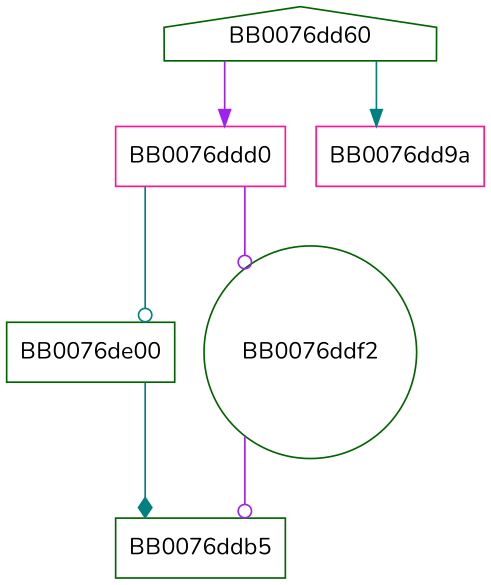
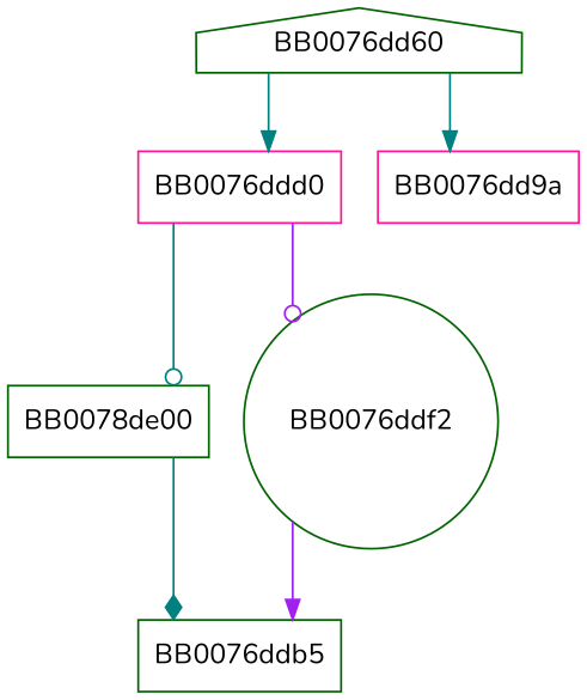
  digraph {
    fontname=Nunito
    splines=ortho
    node [color=darkgreen fontname=Nunito shape=box]
    edge [arrowhead=odot color=purple fontname=Nunito]
    BB0076dd60 [shape=house]
    BB0076ddd0 [color=deeppink]
    BB0076dd9a [color=deeppink]
-   BB0076de00
+   BB0076de00 [label=BB0078de00]
    BB0076ddf2 [shape=circle]
    BB0076ddb5
-   BB0076dd60 -> BB0076ddd0 [arrowhead=normal]
+   BB0076dd60 -> BB0076ddd0 [arrowhead=normal color=teal]
    BB0076dd60 -> BB0076dd9a [arrowhead=normal color=teal]
    BB0076ddd0 -> BB0076de00 [color=teal]
    BB0076ddd0 -> BB0076ddf2
    BB0076de00 -> BB0076ddb5 [arrowhead=diamond color=teal]
-   BB0076ddf2 -> BB0076ddb5
+   BB0076ddf2 -> BB0076ddb5 [arrowhead=normal]
  }
